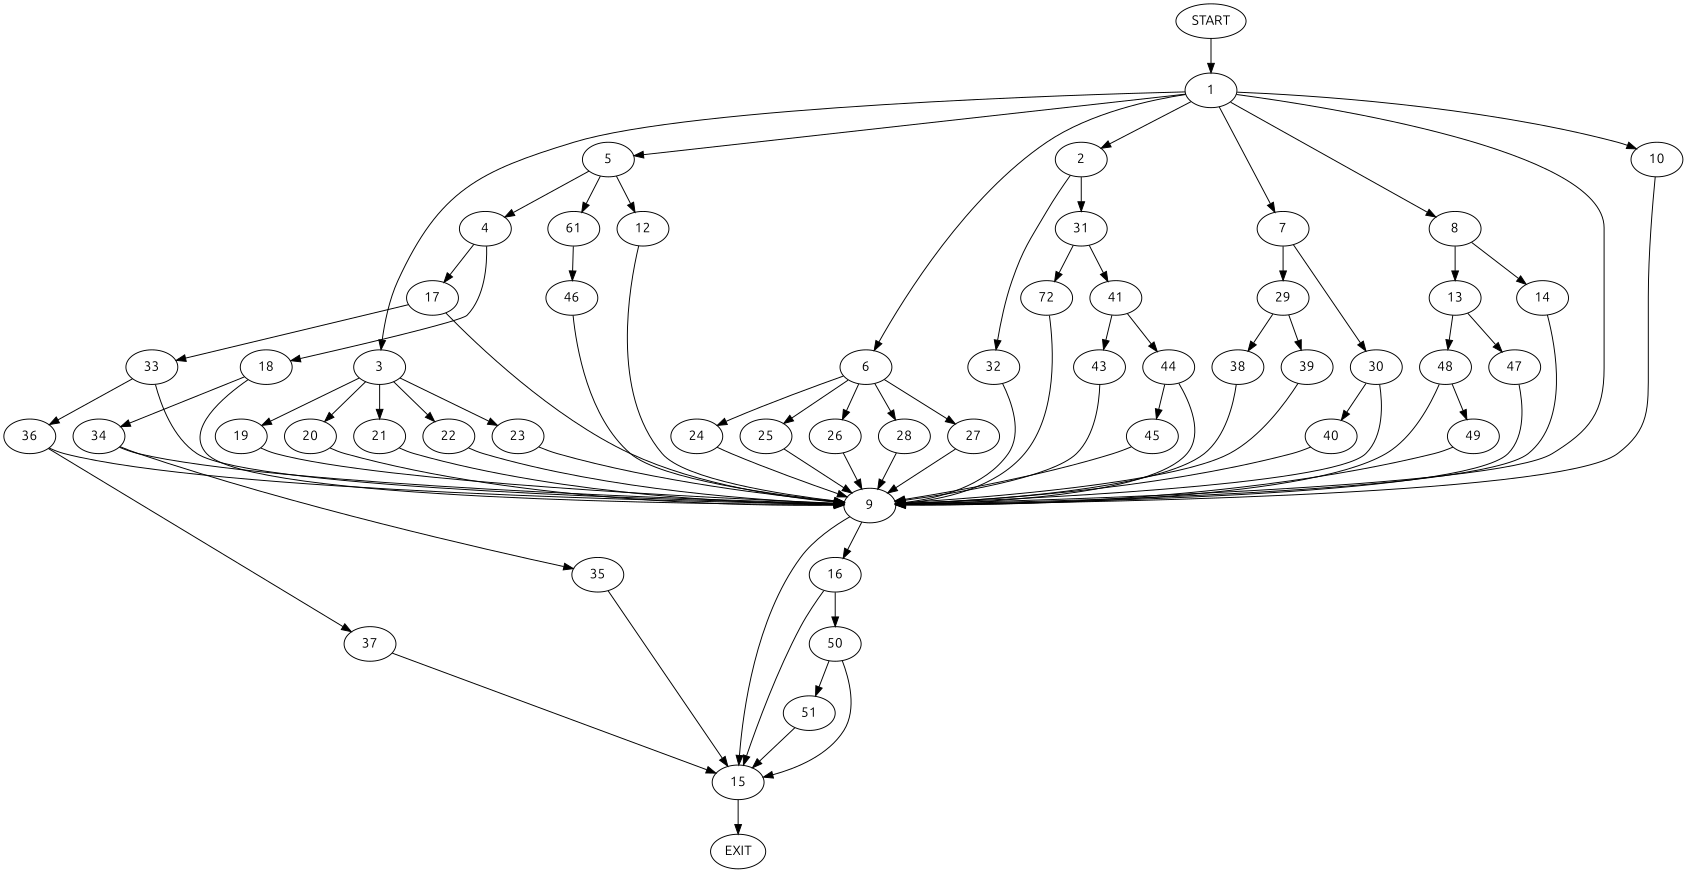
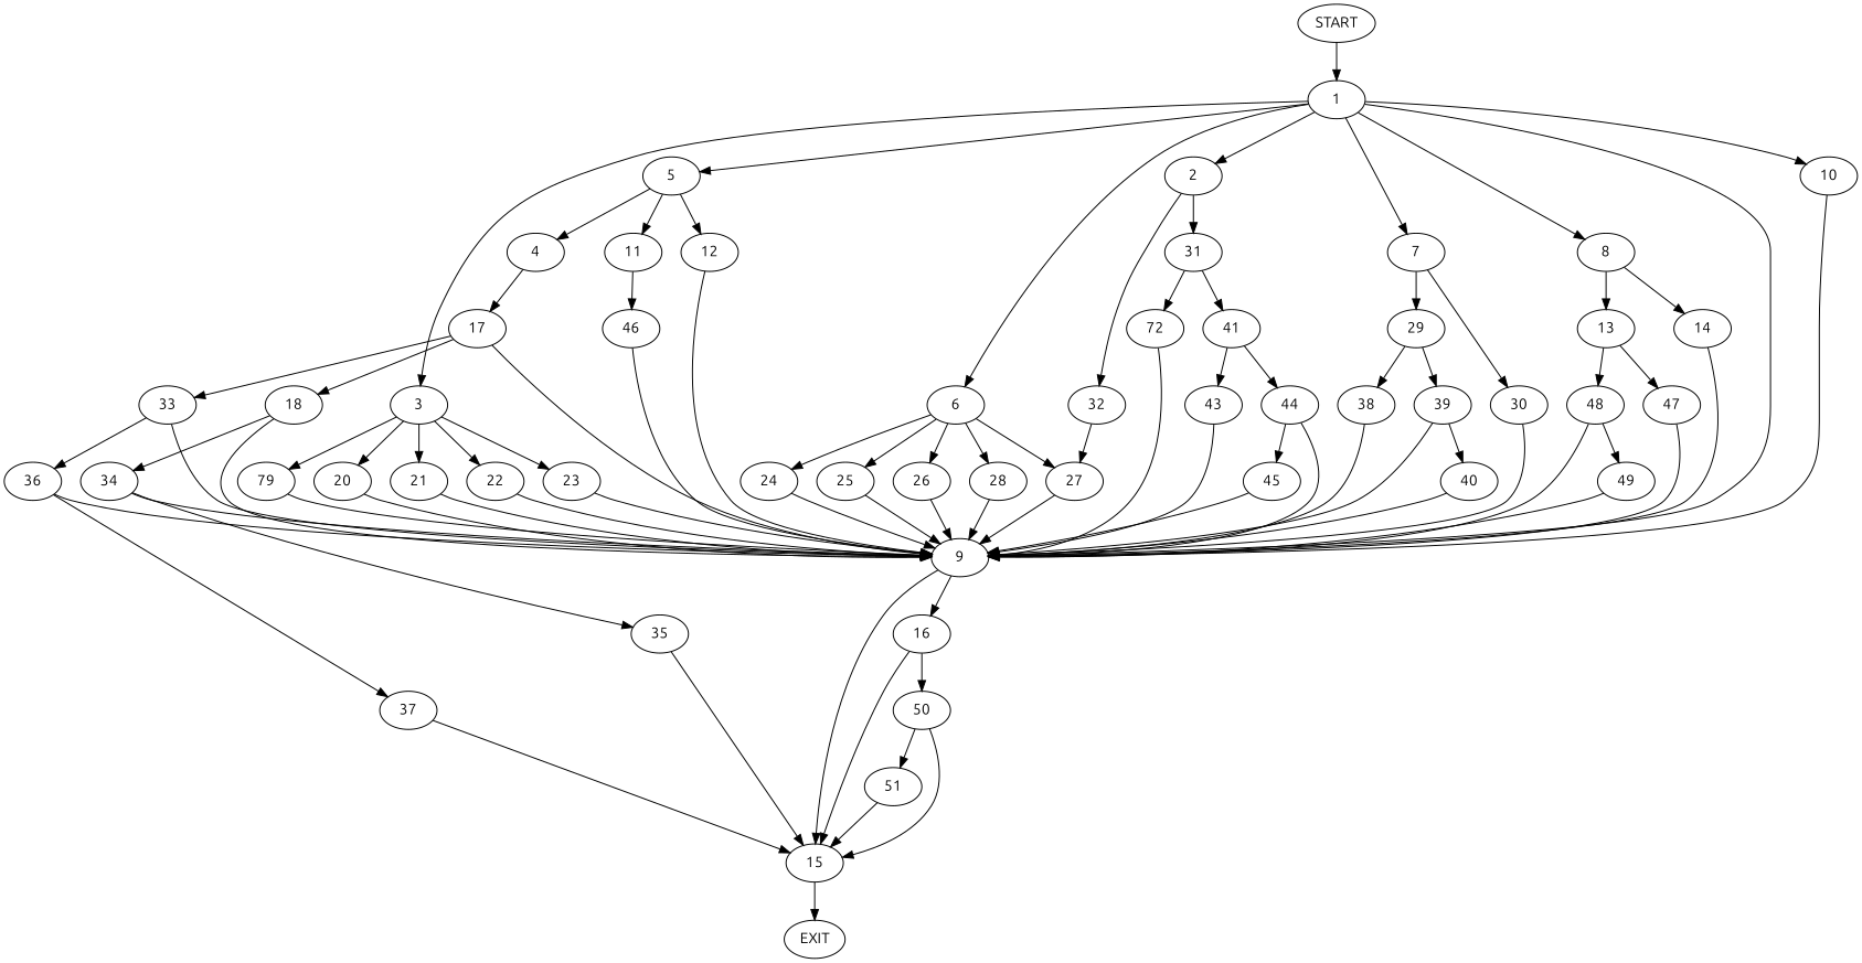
  digraph {
    fontname=Ubuntu
    node [fontname=Ubuntu]
    edge [fontname=Ubuntu]
    n1 [label=START]
    1
    2
    3
    5
    6
    7
    8
    9
    10
    n11 [label=EXIT]
    31
    32
-   19
+   19 [label=79]
    20
    21
    22
    23
    4
    17
    18
-   11 [label=61]
+   11
    12
    24
    25
    26
    27
    28
    29
    30
    13
    14
    15
    16
    41
    n36 [label=72]
    33
    34
    46
    38
    39
    47
    48
    50
    49
    51
    36
    35
    40
    43
    44
    37
    45
    n1 -> 1
    1 -> 2
    1 -> 3
    1 -> 5
    1 -> 6
    1 -> 7
    1 -> 8
    1 -> 9
    1 -> 10
    2 -> 31
    2 -> 32
    3 -> 19
    3 -> 20
    3 -> 21
    3 -> 22
    3 -> 23
    5 -> 4
    5 -> 11
    5 -> 12
    6 -> 24
    6 -> 25
    6 -> 26
    6 -> 27
    6 -> 28
    7 -> 29
    7 -> 30
    8 -> 13
    8 -> 14
    9 -> 15
    9 -> 16
    10 -> 9
    31 -> 41
    31 -> n36
-   32 -> 9
+   32 -> 27
    19 -> 9
    20 -> 9
    21 -> 9
    22 -> 9
    23 -> 9
    4 -> 17
-   4 -> 18
+   17 -> 18
    17 -> 9
    17 -> 33
    18 -> 9
    18 -> 34
    11 -> 46
    12 -> 9
    24 -> 9
    25 -> 9
    26 -> 9
    27 -> 9
    28 -> 9
    29 -> 38
    29 -> 39
    30 -> 9
    13 -> 47
    13 -> 48
    14 -> 9
    15 -> n11
    16 -> 15
    16 -> 50
    41 -> 43
    41 -> 44
    n36 -> 9
    33 -> 9
    33 -> 36
    34 -> 9
    34 -> 35
    46 -> 9
    38 -> 9
    39 -> 9
-   30 -> 40
+   39 -> 40
    47 -> 9
    48 -> 9
    48 -> 49
    50 -> 15
    50 -> 51
    49 -> 9
    51 -> 15
    36 -> 9
    36 -> 37
    35 -> 15
    40 -> 9
    43 -> 9
    44 -> 9
    44 -> 45
    37 -> 15
    45 -> 9
  }
